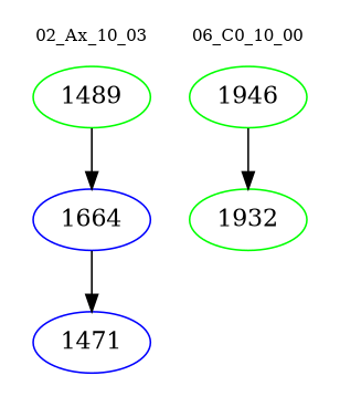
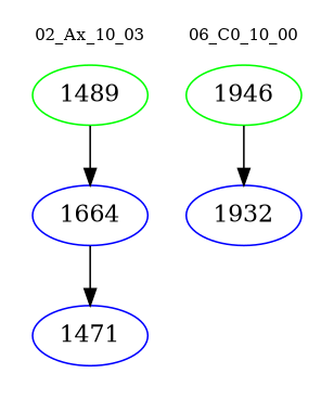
  digraph {
    node [color=blue]
    edge [color=black]
    n1 [color=green label=1489]
    n2 [label=1664]
    n3 [label=1471]
    n4 [color=green label=1946]
-   n5 [color=green label=1932]
+   n5 [label=1932]
    subgraph cluster_1 {
      color=white
      fontsize=10
      label="02_Ax_10_03"
      n1
      n2
      n3
    }
    subgraph cluster_2 {
      color=white
      fontsize=10
      label="06_C0_10_00"
      n4
      n5
    }
    n1 -> n2
    n2 -> n3
    n4 -> n5
  }
